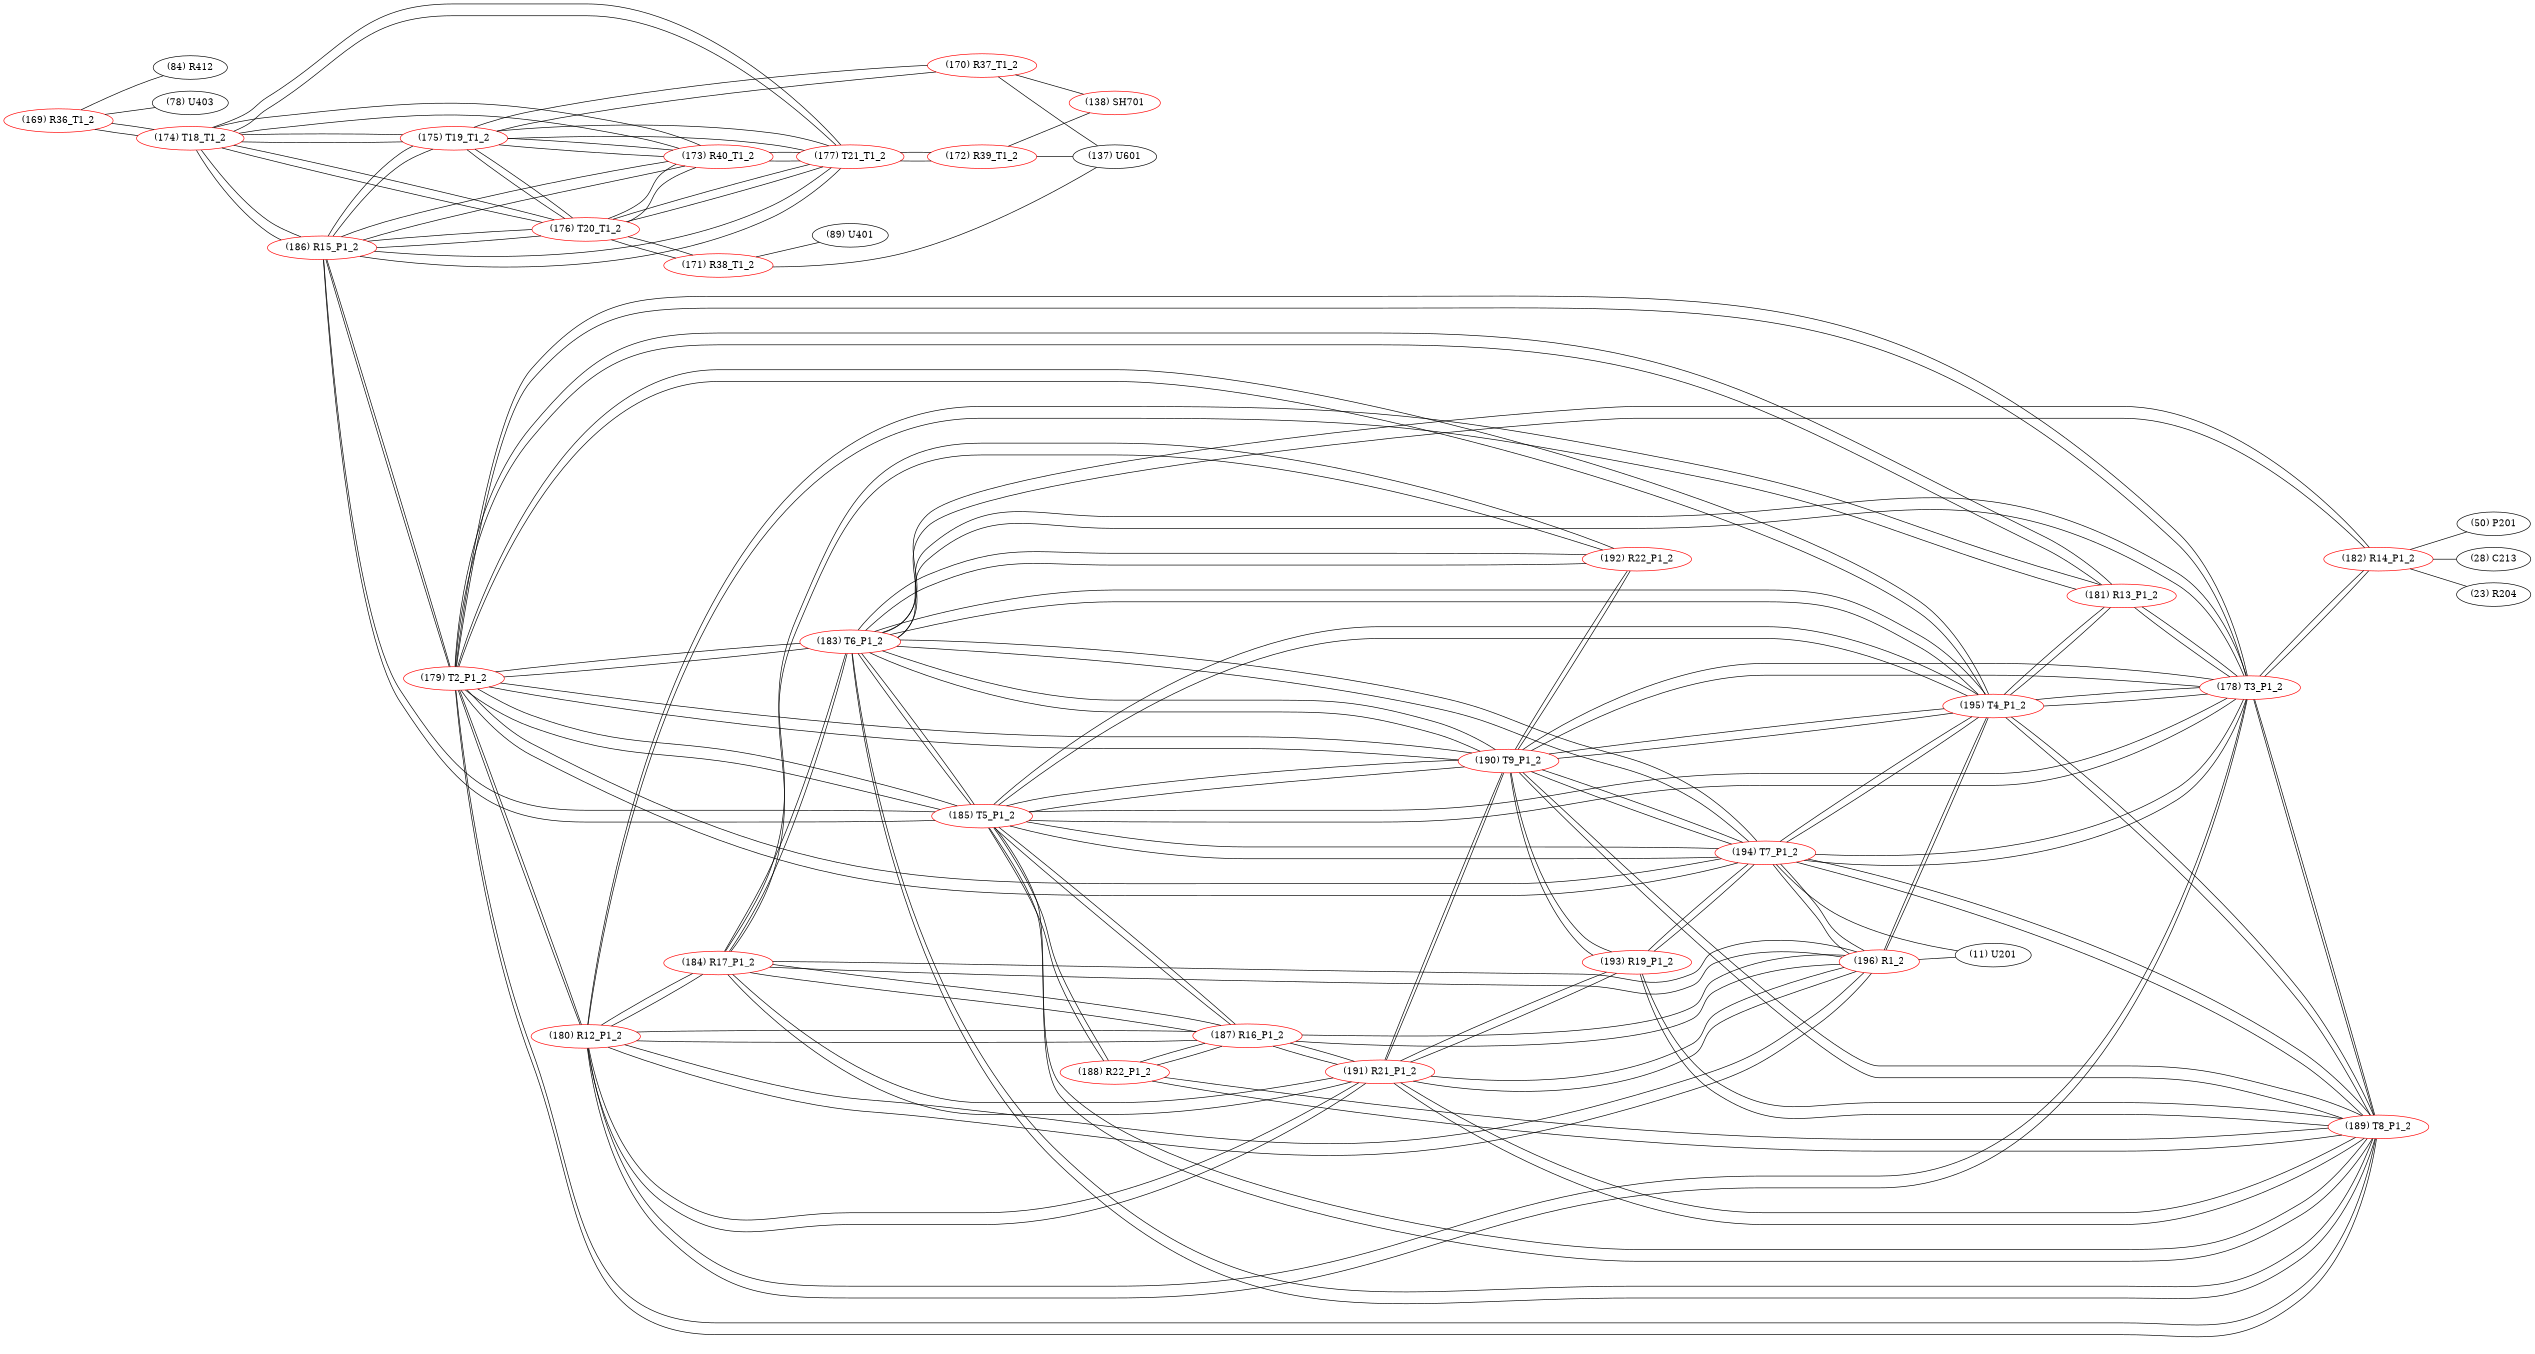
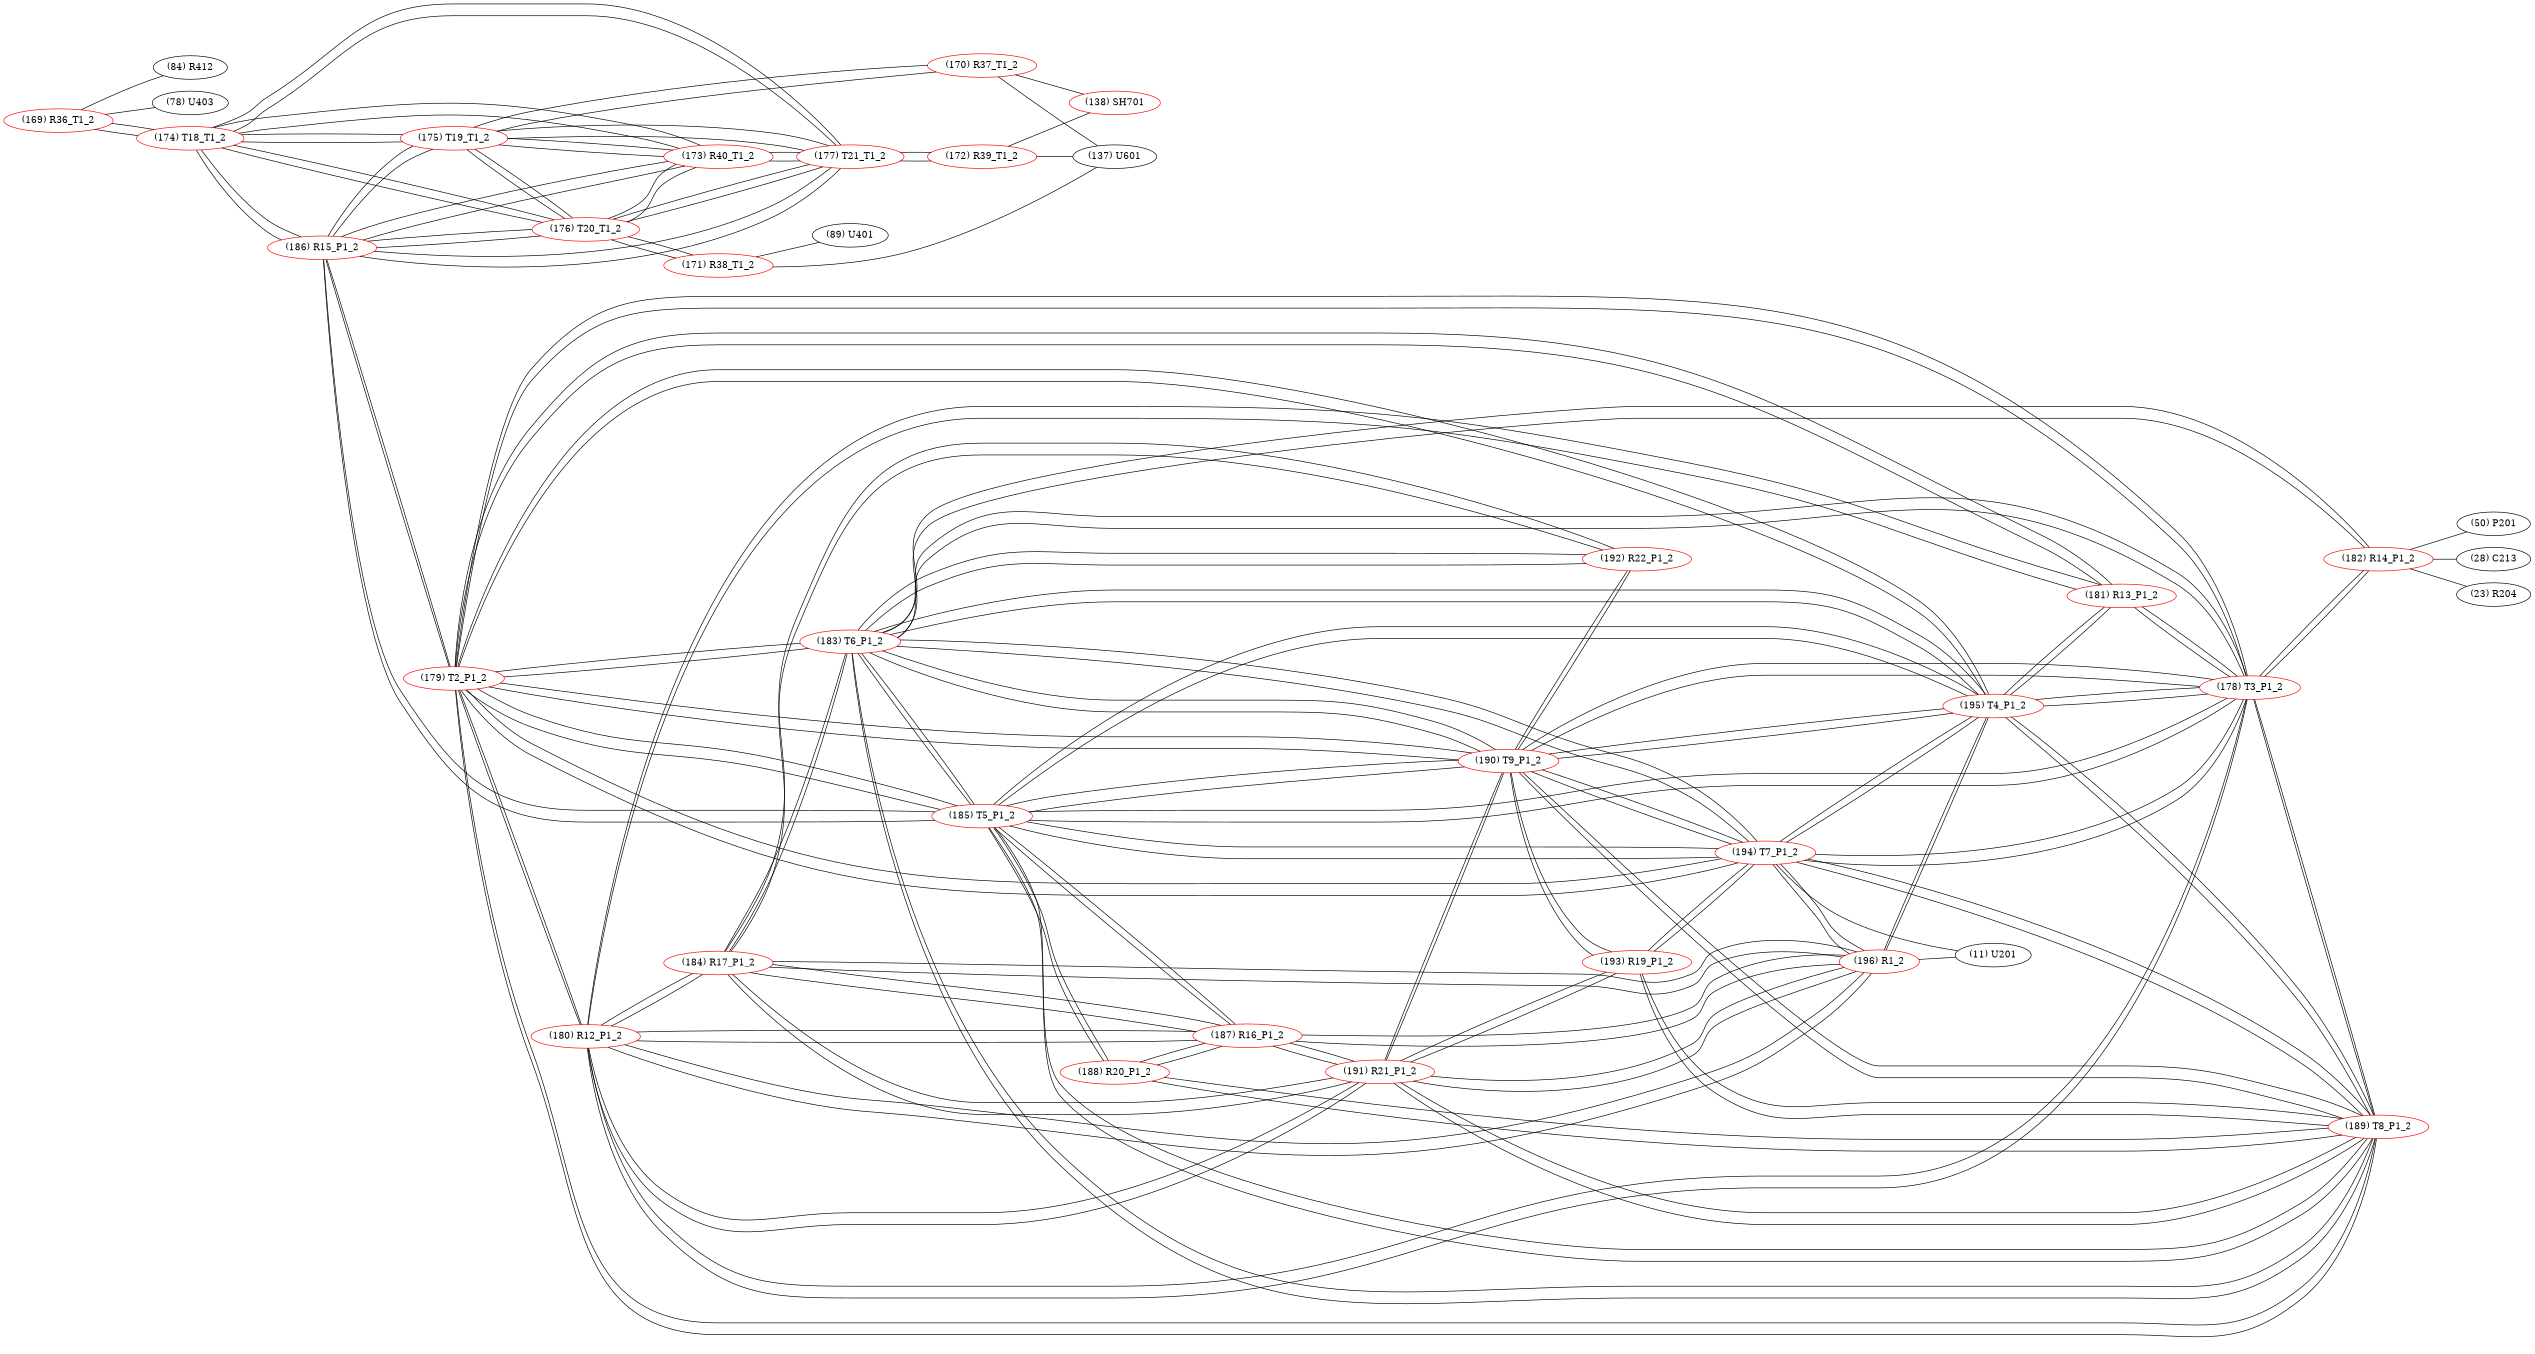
  graph {
    rankdir=LR
    node [color=red]
    n1 [label="(169) R36_T1_2"]
    n2 [label="(84) R412" color=""]
    n3 [label="(78) U403" color=""]
    n4 [label="(174) T18_T1_2"]
    n5 [label="(175) T19_T1_2"]
    n6 [label="(176) T20_T1_2"]
    n7 [label="(177) T21_T1_2"]
    n8 [label="(173) R40_T1_2"]
    n9 [label="(186) R15_P1_2"]
    n10 [label="(170) R37_T1_2"]
    n11 [label="(171) R38_T1_2"]
    n12 [label="(172) R39_T1_2"]
    n13 [label="(185) T5_P1_2"]
    n14 [label="(179) T2_P1_2"]
    n15 [label="(137) U601" color=""]
    n16 [label="(138) SH701"]
    n17 [label="(89) U401" color=""]
    n18 [label="(178) T3_P1_2"]
    n19 [label="(195) T4_P1_2"]
    n20 [label="(194) T7_P1_2"]
    n21 [label="(190) T9_P1_2"]
    n22 [label="(189) T8_P1_2"]
    n23 [label="(183) T6_P1_2"]
    n24 [label="(187) R16_P1_2"]
-   n25 [label="(188) R22_P1_2"]
+   n25 [label="(188) R20_P1_2"]
    n26 [label="(181) R13_P1_2"]
    n27 [label="(180) R12_P1_2"]
    n28 [label="(182) R14_P1_2"]
    n29 [label="(196) R1_2"]
    n30 [label="(11) U201" color=""]
    n31 [label="(193) R19_P1_2"]
    n32 [label="(191) R21_P1_2"]
    n33 [label="(192) R22_P1_2"]
    n34 [label="(184) R17_P1_2"]
    n35 [label="(50) P201" color=""]
    n36 [label="(28) C213" color=""]
    n37 [label="(23) R204" color=""]
    n1 -- n2
    n1 -- n3
    n1 -- n4
    n4 -- n1
    n4 -- n5
    n4 -- n6
    n4 -- n7
    n4 -- n8
    n4 -- n9
    n5 -- n4
    n5 -- n6
    n5 -- n7
    n5 -- n8
    n5 -- n9
    n5 -- n10
    n6 -- n4
    n6 -- n5
    n6 -- n7
    n6 -- n8
    n6 -- n9
    n6 -- n11
    n7 -- n4
    n7 -- n5
    n7 -- n6
    n7 -- n8
    n7 -- n9
    n7 -- n12
    n8 -- n4
    n8 -- n5
    n8 -- n6
    n8 -- n7
    n8 -- n9
    n9 -- n4
    n9 -- n5
    n9 -- n6
    n9 -- n7
    n9 -- n8
    n9 -- n13
    n9 -- n14
    n10 -- n5
    n10 -- n15
    n10 -- n16
    n11 -- n6
    n11 -- n15
    n11 -- n17
    n12 -- n7
    n12 -- n15
    n12 -- n16
    n13 -- n9
    n13 -- n14
    n13 -- n18
    n13 -- n19
    n13 -- n20
    n13 -- n21
    n13 -- n22
    n13 -- n23
    n13 -- n24
    n13 -- n25
    n14 -- n9
    n14 -- n13
    n14 -- n18
    n14 -- n19
    n14 -- n20
    n14 -- n21
    n14 -- n22
    n14 -- n23
    n14 -- n26
    n14 -- n27
    n18 -- n13
    n18 -- n14
    n18 -- n19
    n18 -- n20
    n18 -- n21
    n18 -- n22
    n18 -- n23
    n18 -- n26
    n18 -- n27
    n18 -- n28
    n19 -- n13
    n19 -- n14
    n19 -- n18
    n19 -- n20
    n19 -- n21
    n19 -- n22
    n19 -- n23
    n19 -- n26
    n19 -- n29
    n20 -- n13
    n20 -- n14
    n20 -- n18
    n20 -- n19
    n20 -- n21
    n20 -- n22
    n20 -- n23
    n20 -- n29
    n20 -- n30
    n20 -- n31
    n21 -- n13
    n21 -- n14
    n21 -- n18
    n21 -- n19
    n21 -- n20
    n21 -- n22
    n21 -- n23
    n21 -- n31
    n21 -- n32
    n21 -- n33
    n22 -- n13
    n22 -- n14
    n22 -- n18
    n22 -- n19
    n22 -- n20
    n22 -- n21
    n22 -- n23
    n22 -- n25
    n22 -- n31
    n22 -- n32
    n23 -- n13
    n23 -- n14
    n23 -- n18
    n23 -- n19
    n23 -- n20
    n23 -- n21
    n23 -- n22
    n23 -- n28
    n23 -- n33
    n23 -- n34
    n24 -- n13
    n24 -- n25
    n24 -- n27
    n24 -- n29
    n24 -- n32
    n24 -- n34
    n25 -- n13
    n25 -- n22
    n25 -- n24
    n26 -- n14
    n26 -- n18
    n26 -- n19
    n26 -- n27
    n27 -- n14
    n27 -- n18
    n27 -- n24
    n27 -- n26
    n27 -- n29
    n27 -- n32
    n27 -- n34
    n28 -- n18
    n28 -- n23
    n28 -- n35
    n28 -- n36
    n28 -- n37
    n29 -- n19
    n29 -- n20
    n29 -- n24
    n29 -- n27
    n29 -- n30
    n29 -- n32
    n29 -- n34
    n31 -- n20
    n31 -- n21
    n31 -- n22
    n31 -- n32
    n32 -- n21
    n32 -- n22
    n32 -- n24
    n32 -- n27
    n32 -- n29
    n32 -- n31
    n32 -- n34
    n33 -- n21
    n33 -- n23
    n33 -- n34
    n34 -- n23
    n34 -- n24
    n34 -- n27
    n34 -- n29
    n34 -- n32
    n34 -- n33
  }
